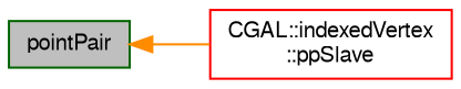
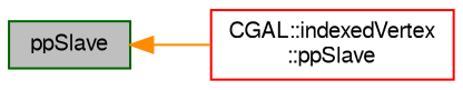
  digraph {
    rankdir=LR
    node [fontname=FreeSans fontsize=10 shape=record]
-   n1 [color=darkgreen fillcolor=grey75 fontcolor=black height=0.2 label=pointPair style=filled width=0.4]
+   n1 [color=darkgreen fillcolor=grey75 fontcolor=black height=0.2 label=ppSlave style=filled width=0.4]
    n2 [color=red height=0.2 label="CGAL::indexedVertex\l::ppSlave" width=0.4]
    n1 -> n2 [color=darkorange dir=back fontname=FreeSans fontsize=10 labelfontname=FreeSans labelfontsize=10 style=solid]
  }
